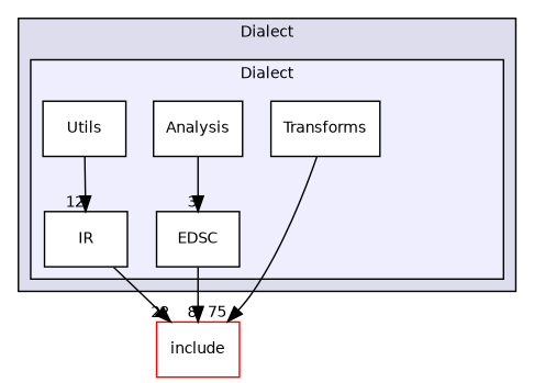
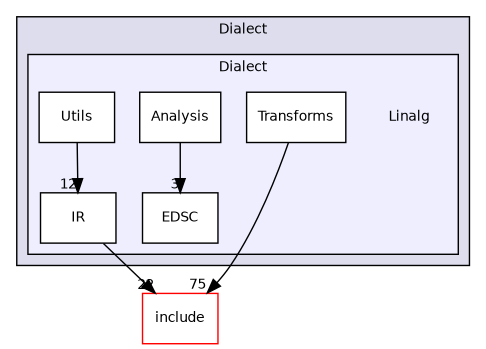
  digraph {
    compound=true
    node [fontname=Helvetica fontsize=10 shape=box color=black fillcolor=white style=filled]
    edge [labeldistance=1.5 labelfontname=Helvetica labelfontsize=10]
+   n1 [label=Linalg shape=plaintext color="" fillcolor="" style=""]
    n2 [label=Analysis]
    n3 [label=EDSC]
    n4 [label=IR]
    n5 [label=Transforms]
    n6 [label=Utils]
    n7 [color=red label=include fillcolor="" style=""]
    subgraph cluster_1 {
      bgcolor="#ddddee"
      fontname=Helvetica
      fontsize=10
      label=Dialect
      pencolor=black
      subgraph cluster_2 {
        bgcolor="#eeeeff"
        fontname=Helvetica
        fontsize=10
        label=Dialect
        pencolor=black
+       n1
        n2
        n3
        n4
        n5
        n6
      }
    }
    n2 -> n3 [headlabel=3]
-   n3 -> n7 [headlabel=8]
    n4 -> n7 [headlabel=22]
    n5 -> n7 [headlabel=75]
    n6 -> n4 [headlabel=12]
  }
